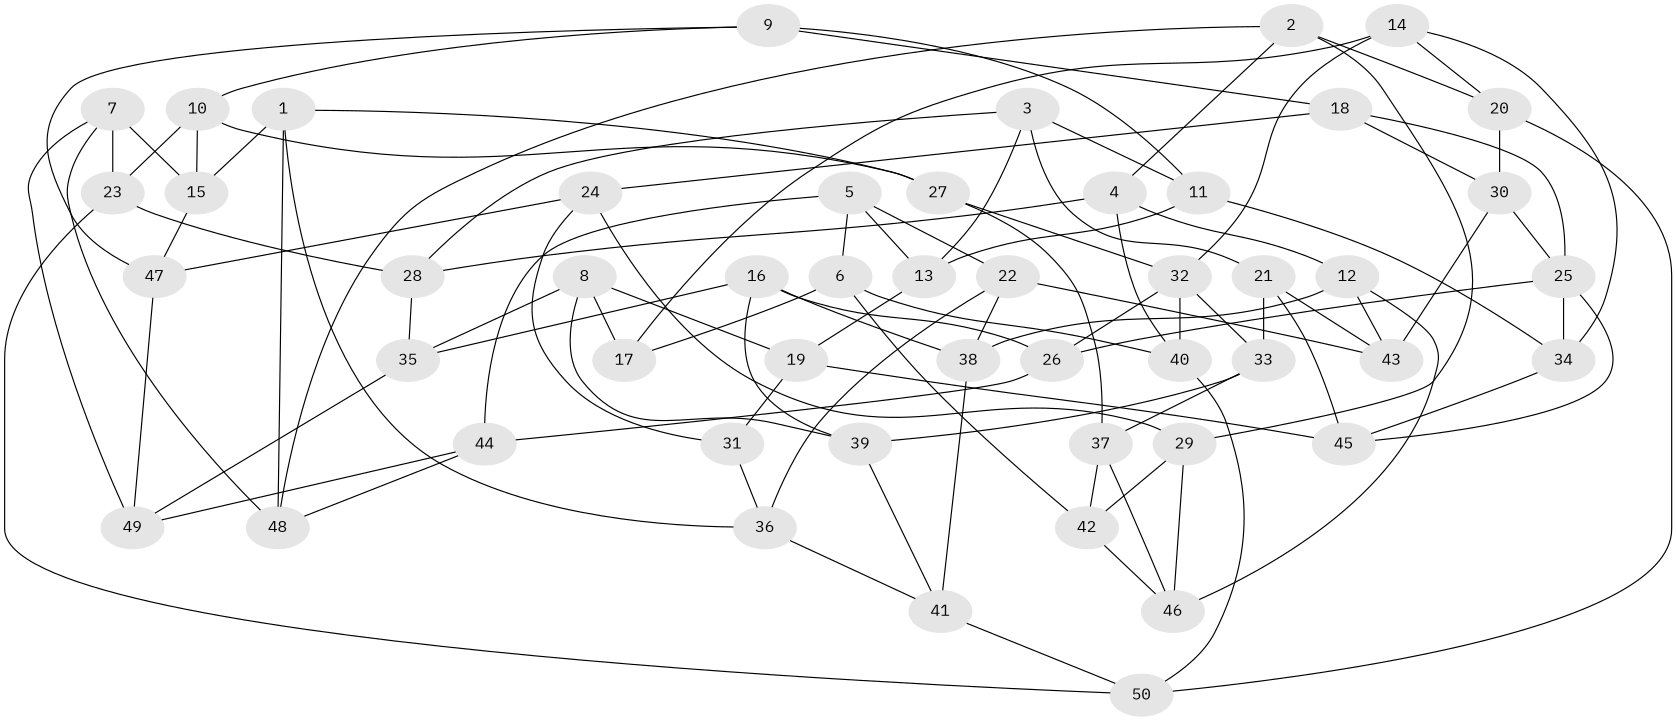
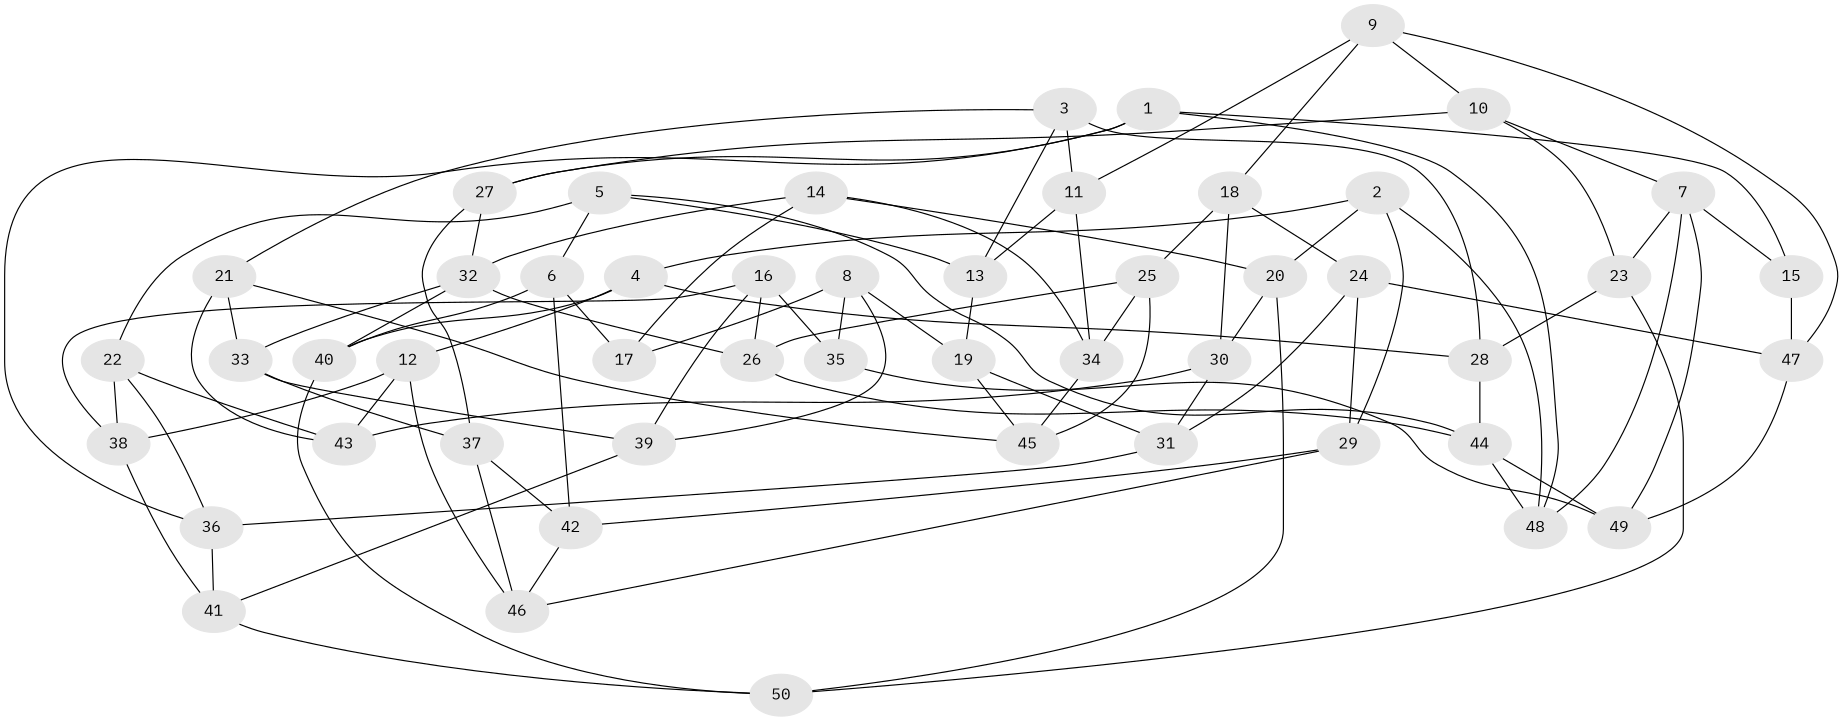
  graph {
    fontname="IBM Plex Mono"
    node [color=gray90 fontname="IBM Plex Mono" style=filled]
    edge [fontname="IBM Plex Mono"]
    1
    15
    27
    36
    48
    47
    32
    37
    41
    2
    4
    20
    29
    28
    12
    40
    30
    50
    42
    46
    3
    11
    13
    21
    34
    19
    43
    45
    33
    35
    38
    5
    6
    22
    44
    17
    49
    7
    23
    8
    39
    31
    9
    10
    18
    24
    25
    14
    26
    16
    1 -- 15
    1 -- 27
    1 -- 36
    1 -- 48
    15 -- 47
    27 -- 32
    27 -- 37
    36 -- 41
    47 -- 49
    32 -- 40
    32 -- 33
    32 -- 26
    37 -- 42
    37 -- 46
    41 -- 50
    2 -- 48
    2 -- 4
    2 -- 20
    2 -- 29
    4 -- 28
    4 -- 12
    4 -- 40
    20 -- 30
    20 -- 50
    29 -- 42
    29 -- 46
-   28 -- 35
+   28 -- 44
    12 -- 46
    12 -- 43
    12 -- 38
    40 -- 50
    30 -- 43
-   30 -- 25
+   30 -- 31
    42 -- 46
    3 -- 28
    3 -- 11
    3 -- 13
    3 -- 21
    11 -- 13
    11 -- 34
    13 -- 19
    21 -- 43
    21 -- 45
    21 -- 33
    34 -- 45
    19 -- 45
    19 -- 31
    33 -- 37
    33 -- 39
    35 -- 49
    38 -- 41
    5 -- 13
    5 -- 6
    5 -- 22
    5 -- 44
    6 -- 40
    6 -- 42
    6 -- 17
    22 -- 36
    22 -- 43
    22 -- 38
    44 -- 48
    44 -- 49
    7 -- 15
    7 -- 48
    7 -- 49
    7 -- 23
    23 -- 28
    23 -- 50
    8 -- 19
    8 -- 35
    8 -- 17
    8 -- 39
    39 -- 41
    31 -- 36
    9 -- 47
    9 -- 11
    9 -- 10
    9 -- 18
-   10 -- 15
+   10 -- 7
    10 -- 27
    10 -- 23
    18 -- 30
    18 -- 24
    18 -- 25
    24 -- 47
    24 -- 29
    24 -- 31
    25 -- 34
    25 -- 45
    25 -- 26
    14 -- 32
    14 -- 20
    14 -- 34
    14 -- 17
    26 -- 44
    16 -- 35
    16 -- 38
    16 -- 39
    16 -- 26
  }
